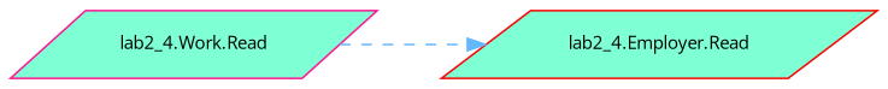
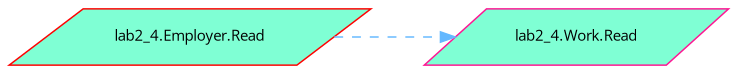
  digraph {
    rankdir=LR
    fontname="Open Sans"
    node [fillcolor=aquamarine fontname="Open Sans" fontsize=10 shape=parallelogram style=filled]
    n1 [color=red fontcolor=black height=0.2 label="lab2_4.Employer.Read" width=0.4]
    n2 [color=deeppink height=0.2 label="lab2_4.Work.Read" width=0.4]
-   n2 -> n1 [color=steelblue1 fontname="Open Sans" fontsize=10 labelfontname=Helvetica labelfontsize=10 style=dashed]
+   n1 -> n2 [color=steelblue1 fontname="Open Sans" fontsize=10 labelfontname=Helvetica labelfontsize=10 style=dashed]
  }
